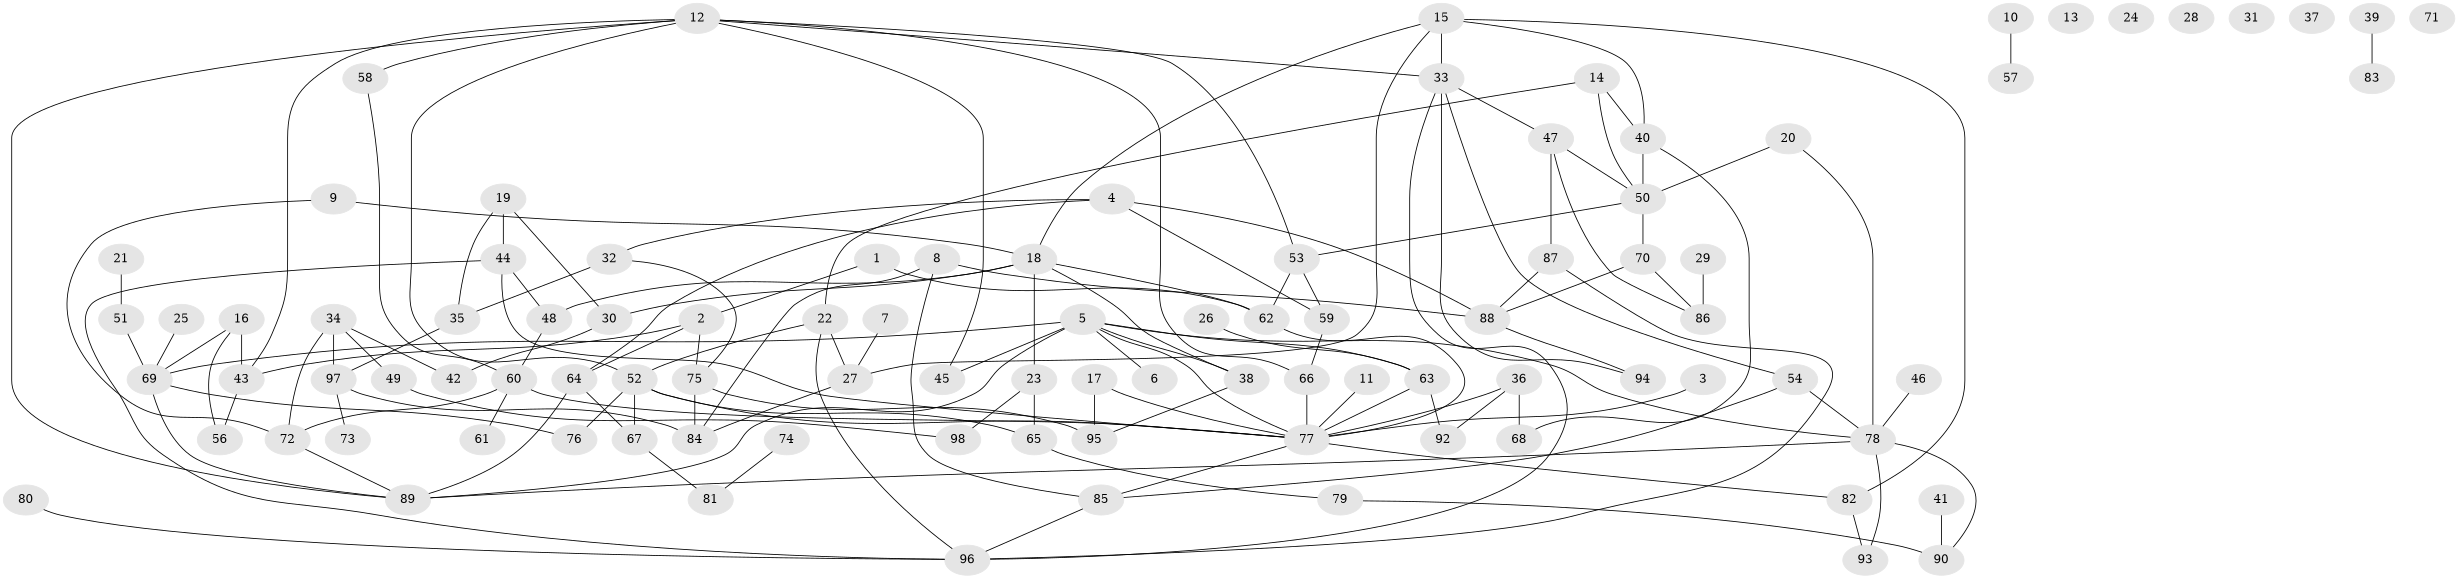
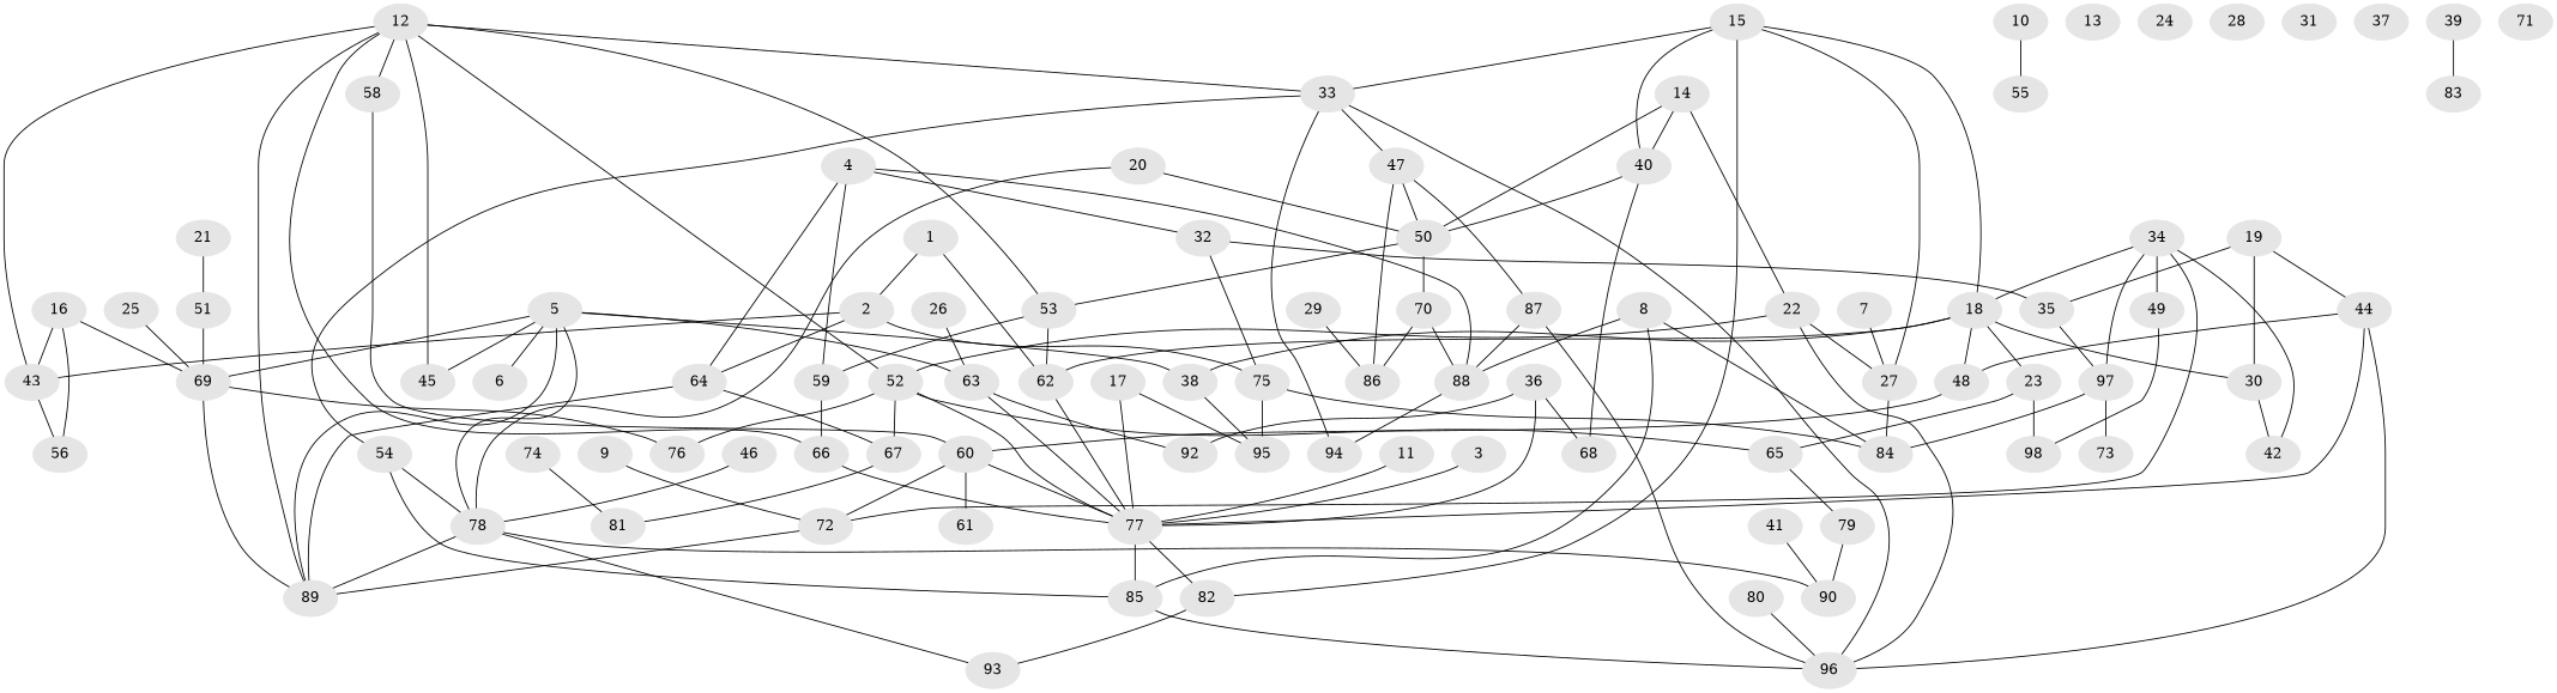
  graph {
    node [color=gray90 style=filled]
    1
    2
    62
    43
    64
    75
    77
    56
    89
    67
    84
    95
    3
    85
    82
    4
    32
    59
    88
    35
    66
    94
    5
    6
    38
    45
    63
    69
    78
    92
    76
    90
    93
    7
    27
    8
    96
    9
    18
    72
    23
    30
    48
    10
-   55 [label=57]
+   55
    11
    12
    33
    52
    53
    58
    47
    54
    65
    60
    13
    14
    22
    40
    50
    68
    70
    15
    16
    17
    n66 [label=98]
    42
    19
    44
    n70 [label=97]
    20
    21
    51
    79
    24
    25
    26
    28
    29
    86
    31
    87
    34
    49
    73
    36
    37
    39
    83
    41
    46
    61
    81
    71
    74
    80
    1 -- 2
    1 -- 62
    2 -- 43
    2 -- 64
    2 -- 75
    62 -- 77
    43 -- 56
    64 -- 89
    64 -- 67
    75 -- 84
    75 -- 95
    77 -- 85
    77 -- 82
    67 -- 81
    3 -- 77
    85 -- 96
    82 -- 93
    4 -- 64
    4 -- 32
    4 -- 59
    4 -- 88
    32 -- 75
    32 -- 35
    59 -- 66
    88 -- 94
    35 -- n70
    66 -- 77
-   5 -- 77
    5 -- 89
    5 -- 6
    5 -- 38
    5 -- 45
    5 -- 63
    5 -- 69
    5 -- 78
    38 -- 95
    63 -- 77
    63 -- 92
    69 -- 89
    69 -- 76
    78 -- 89
    78 -- 90
    78 -- 93
    7 -- 27
    27 -- 84
    8 -- 84
    8 -- 85
    8 -- 88
-   9 -- 18
+   34 -- 18
    9 -- 72
    18 -- 62
    18 -- 38
    18 -- 23
    18 -- 30
    18 -- 48
    72 -- 89
    23 -- 65
    23 -- n66
    30 -- 42
    48 -- 60
    10 -- 55
    11 -- 77
    12 -- 43
    12 -- 89
    12 -- 66
    12 -- 45
    12 -- 33
    12 -- 52
    12 -- 53
    12 -- 58
    33 -- 94
    33 -- 96
    33 -- 47
    33 -- 54
    52 -- 77
    52 -- 67
    52 -- 76
    52 -- 65
    53 -- 62
    53 -- 59
    58 -- 60
    47 -- 50
    47 -- 86
    47 -- 87
    54 -- 85
    54 -- 78
    65 -- 79
    60 -- 77
    60 -- 72
    60 -- 61
    14 -- 22
    14 -- 40
    14 -- 50
    22 -- 27
    22 -- 96
    22 -- 52
    40 -- 50
    40 -- 68
    50 -- 53
    50 -- 70
    70 -- 88
    70 -- 86
    15 -- 82
    15 -- 27
    15 -- 18
    15 -- 33
    15 -- 40
    16 -- 43
    16 -- 56
    16 -- 69
    17 -- 77
    17 -- 95
    19 -- 35
    19 -- 30
    19 -- 44
    44 -- 77
    44 -- 96
    44 -- 48
    n70 -- 84
    n70 -- 73
    20 -- 78
    20 -- 50
    21 -- 51
    51 -- 69
    79 -- 90
    25 -- 69
    26 -- 63
    29 -- 86
    87 -- 88
    87 -- 96
    34 -- 72
    34 -- 42
    34 -- n70
    34 -- 49
    49 -- n66
    36 -- 77
    36 -- 92
    36 -- 68
    39 -- 83
    41 -- 90
    46 -- 78
    74 -- 81
    80 -- 96
  }
